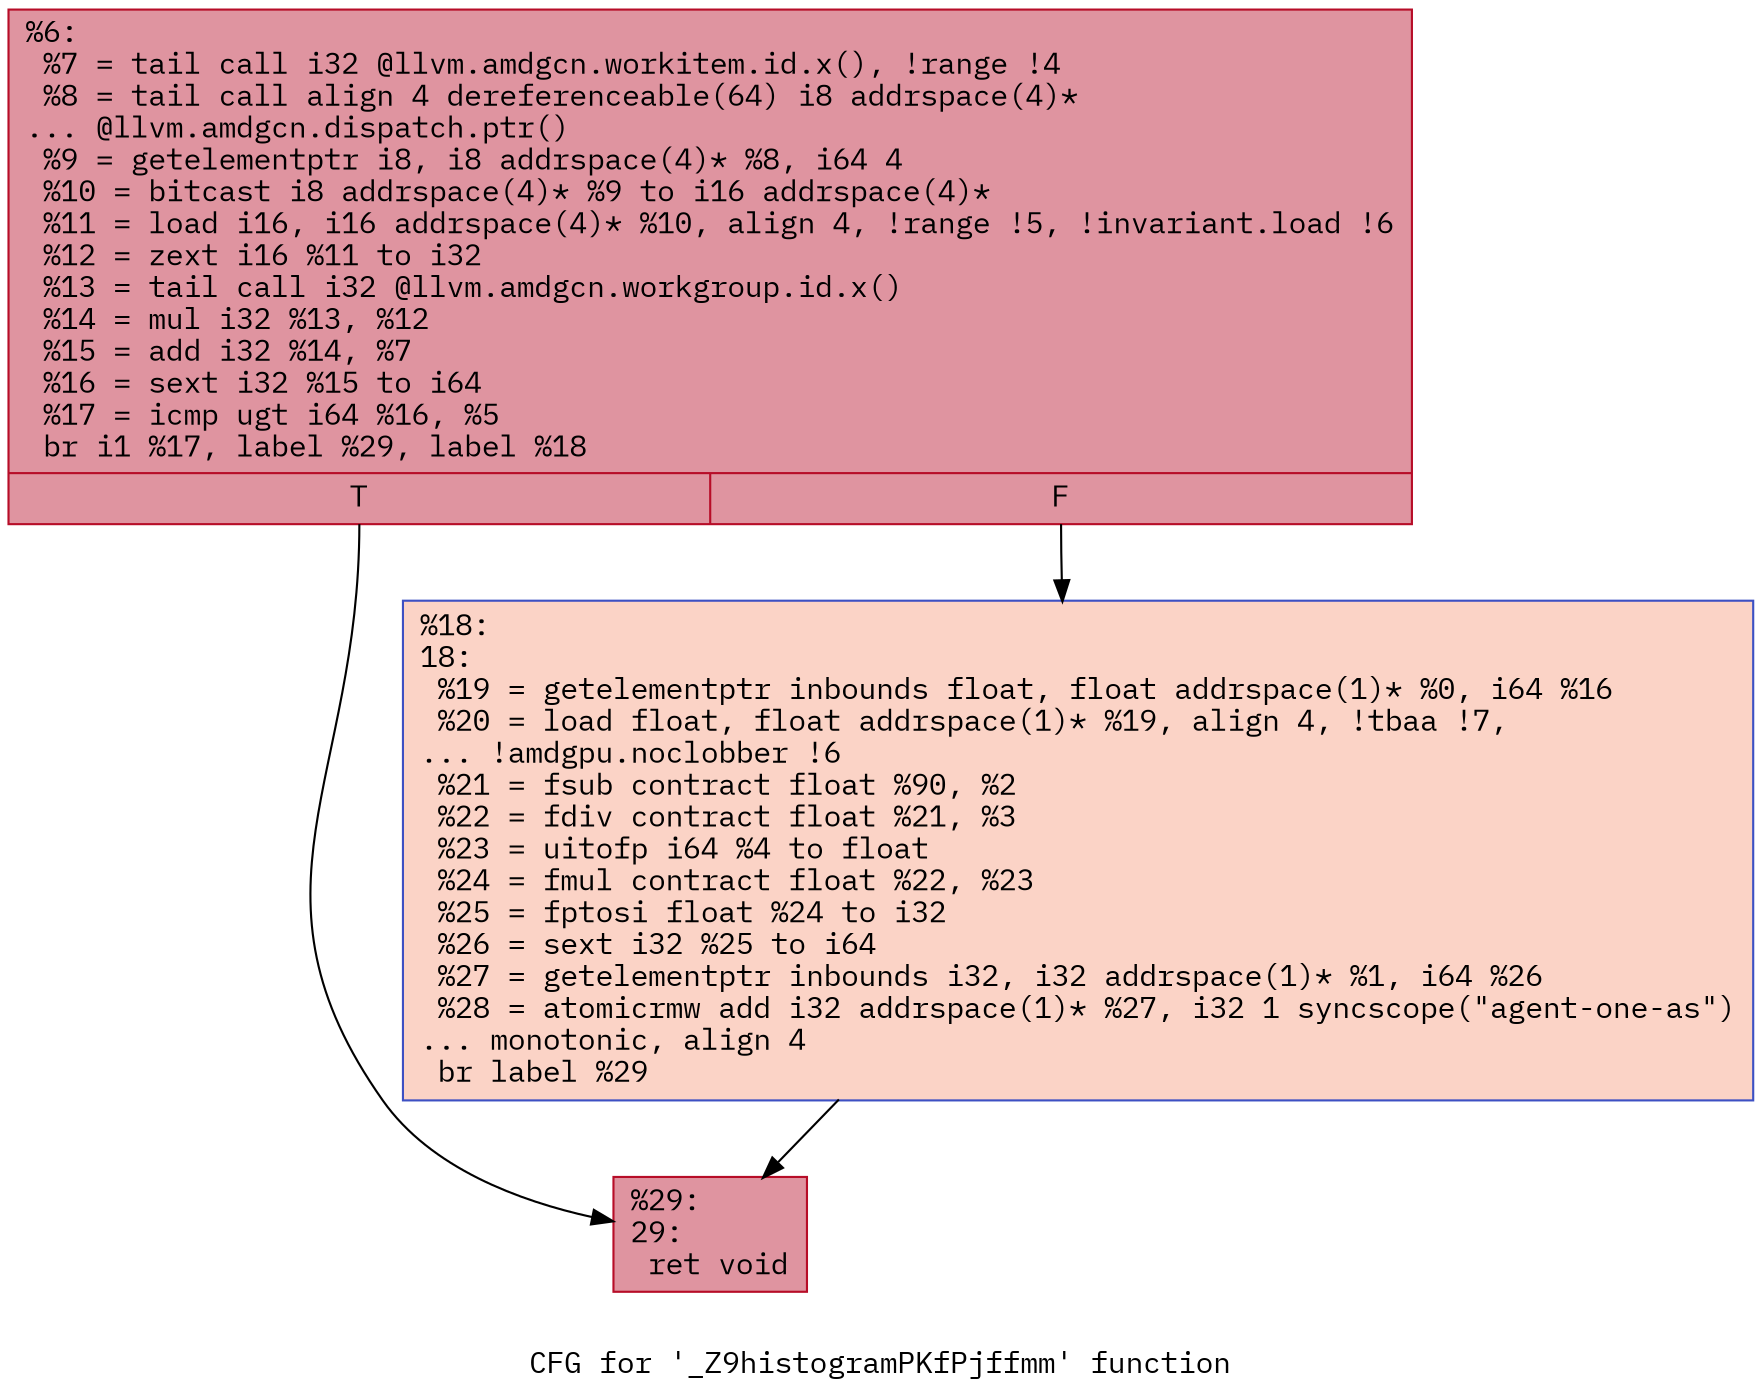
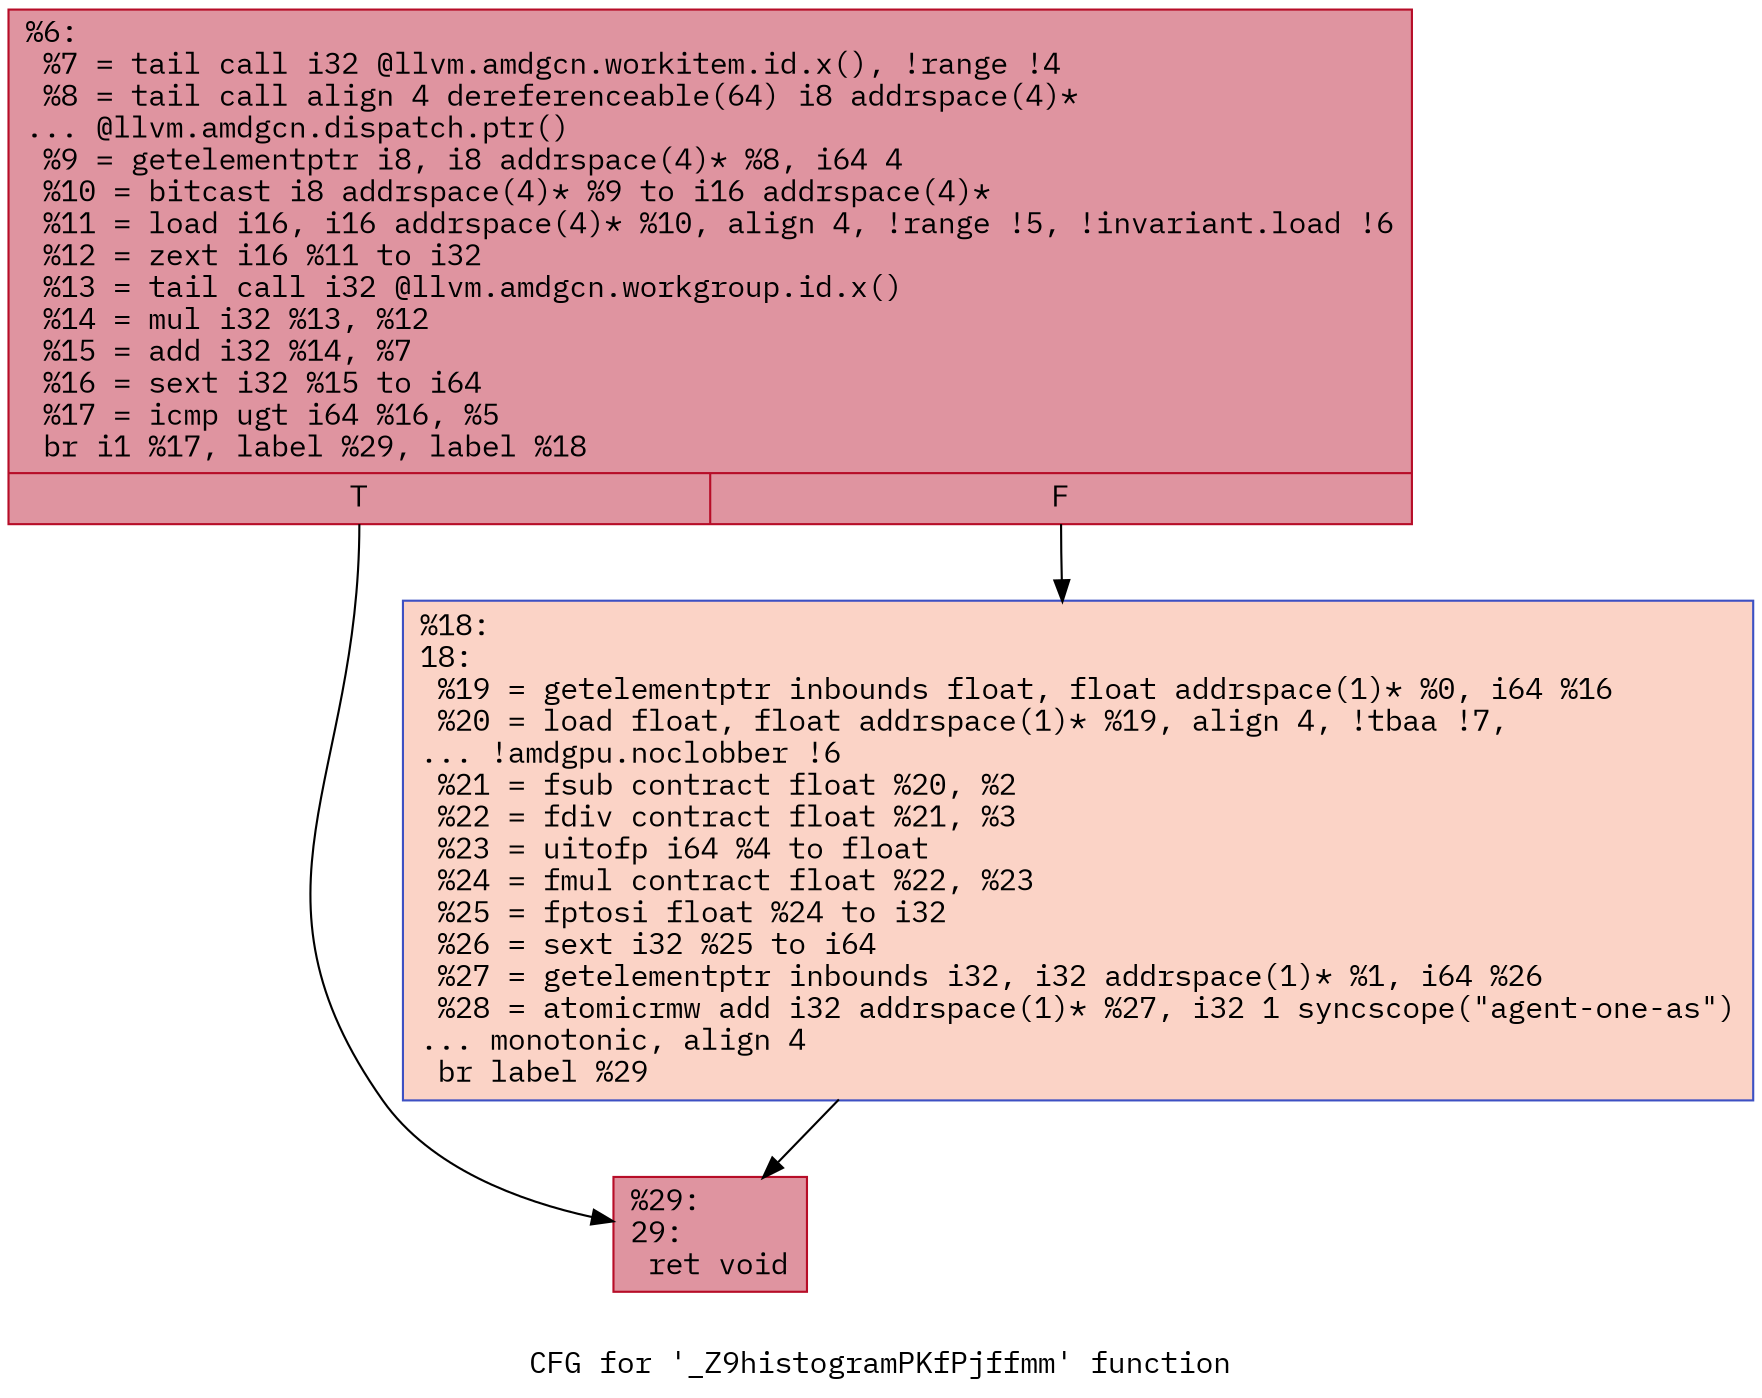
  digraph {
    label="CFG for '_Z9histogramPKfPjffmm' function"
    fontname="IBM Plex Mono"
    node [color="#b70d28ff" fillcolor="#b70d2870" shape=record style=filled fontname="IBM Plex Mono"]
    edge [fontname="IBM Plex Mono"]
    n1 [label="{%6:\l  %7 = tail call i32 @llvm.amdgcn.workitem.id.x(), !range !4\l  %8 = tail call align 4 dereferenceable(64) i8 addrspace(4)*\l... @llvm.amdgcn.dispatch.ptr()\l  %9 = getelementptr i8, i8 addrspace(4)* %8, i64 4\l  %10 = bitcast i8 addrspace(4)* %9 to i16 addrspace(4)*\l  %11 = load i16, i16 addrspace(4)* %10, align 4, !range !5, !invariant.load !6\l  %12 = zext i16 %11 to i32\l  %13 = tail call i32 @llvm.amdgcn.workgroup.id.x()\l  %14 = mul i32 %13, %12\l  %15 = add i32 %14, %7\l  %16 = sext i32 %15 to i64\l  %17 = icmp ugt i64 %16, %5\l  br i1 %17, label %29, label %18\l|{<s0>T|<s1>F}}"]
    n2 [label="{%29:\l29:                                               \l  ret void\l}"]
-   n3 [color="#3d50c3ff" fillcolor="#f59c7d70" label="{%18:\l18:                                               \l  %19 = getelementptr inbounds float, float addrspace(1)* %0, i64 %16\l  %20 = load float, float addrspace(1)* %19, align 4, !tbaa !7,\l... !amdgpu.noclobber !6\l  %21 = fsub contract float %90, %2\l  %22 = fdiv contract float %21, %3\l  %23 = uitofp i64 %4 to float\l  %24 = fmul contract float %22, %23\l  %25 = fptosi float %24 to i32\l  %26 = sext i32 %25 to i64\l  %27 = getelementptr inbounds i32, i32 addrspace(1)* %1, i64 %26\l  %28 = atomicrmw add i32 addrspace(1)* %27, i32 1 syncscope(\"agent-one-as\")\l... monotonic, align 4\l  br label %29\l}"]
+   n3 [color="#3d50c3ff" fillcolor="#f59c7d70" label="{%18:\l18:                                               \l  %19 = getelementptr inbounds float, float addrspace(1)* %0, i64 %16\l  %20 = load float, float addrspace(1)* %19, align 4, !tbaa !7,\l... !amdgpu.noclobber !6\l  %21 = fsub contract float %20, %2\l  %22 = fdiv contract float %21, %3\l  %23 = uitofp i64 %4 to float\l  %24 = fmul contract float %22, %23\l  %25 = fptosi float %24 to i32\l  %26 = sext i32 %25 to i64\l  %27 = getelementptr inbounds i32, i32 addrspace(1)* %1, i64 %26\l  %28 = atomicrmw add i32 addrspace(1)* %27, i32 1 syncscope(\"agent-one-as\")\l... monotonic, align 4\l  br label %29\l}"]
    n1 -> n2 [tailport=s0]
    n1 -> n3 [tailport=s1]
    n3 -> n2
  }
